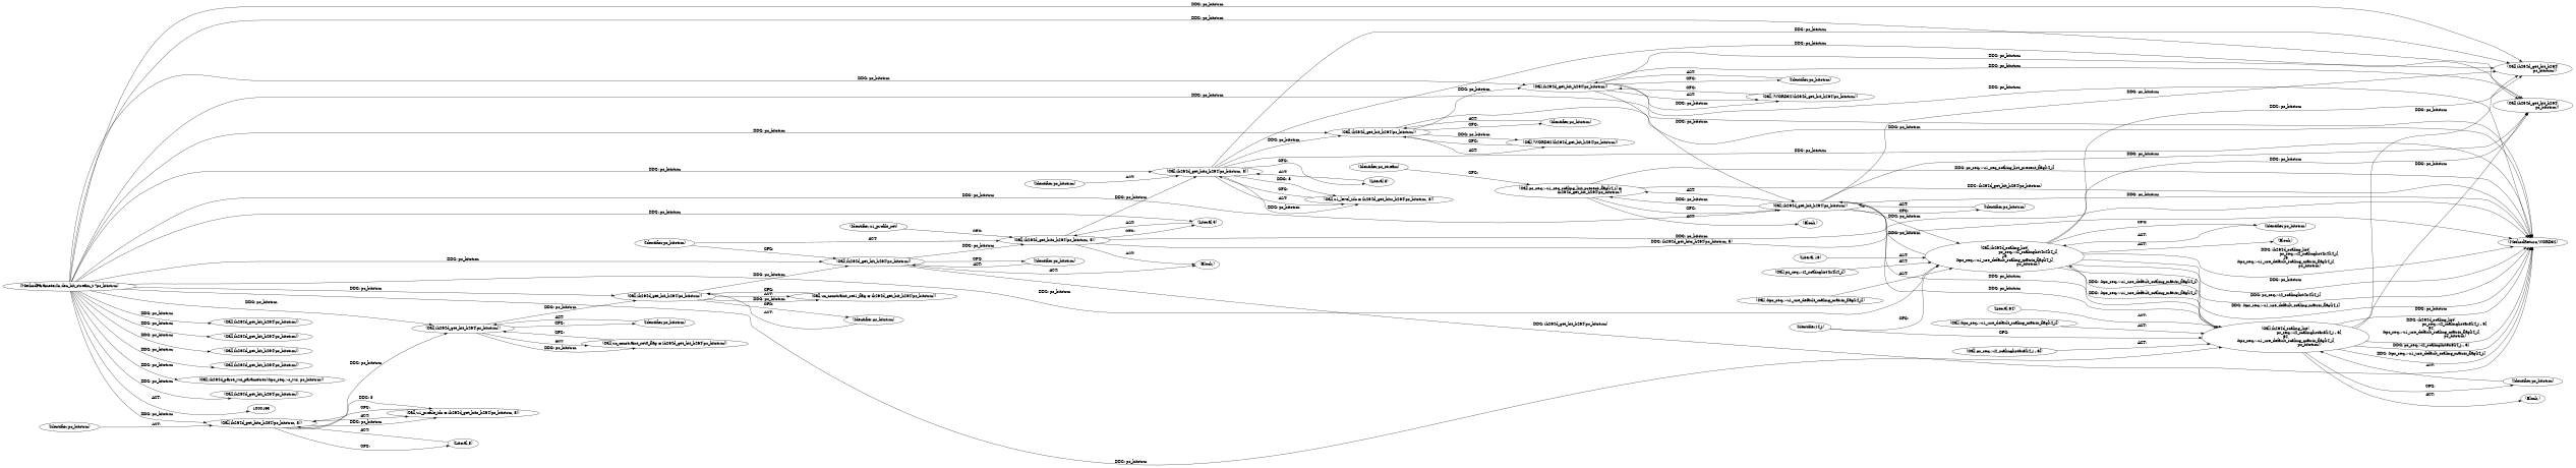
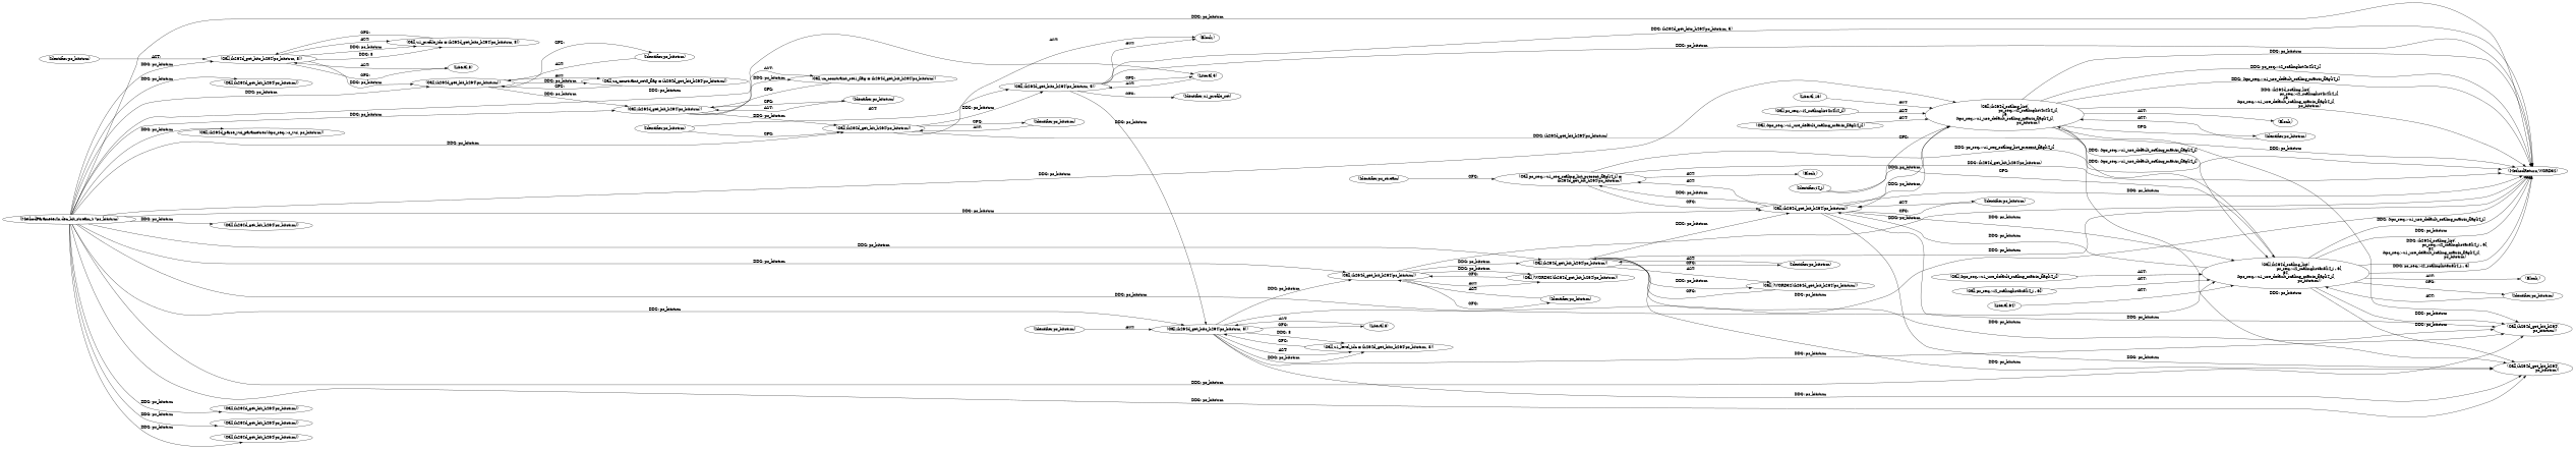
  digraph {
    rankdir=LR
    n1 [label="(Call,ps_seq->u1_seq_scaling_list_present_flag[i4_i] =\n                                ih264d_get_bit_h264(ps_bitstrm))"]
    n2 [label="(Call,ih264d_get_bit_h264(ps_bitstrm))"]
    n3 [label="(MethodReturn,WORD32)"]
    n4 [label="(Block,)"]
    n5 [label="(Call,ih264d_scaling_list(\n                                        ps_seq->i2_scalinglist4x4[i4_i],\n 16,\n &ps_seq->u1_use_default_scaling_matrix_flag[i4_i],\n                                        ps_bitstrm))"]
    n6 [label="(Call,ih264d_scaling_list(\n                                        ps_seq->i2_scalinglist8x8[i4_i - 6],\n 64,\n &ps_seq->u1_use_default_scaling_matrix_flag[i4_i],\n                                        ps_bitstrm))"]
    n7 [label="(Identifier,ps_bitstrm)"]
    n8 [label="(Call,ih264d_get_bit_h264(\n                        ps_bitstrm))"]
    n9 [label="(Call,ih264d_get_bit_h264(\n                    ps_bitstrm))"]
    n10 [label="(Identifier,ps_bitstrm)"]
    n11 [label="(Block,)"]
    n12 [label="(Identifier,ps_bitstrm)"]
    n13 [label="(Block,)"]
    n14 [label="(MethodParameterIn,dec_bit_stream_t *ps_bitstrm)"]
    n15 [label="(Call,ih264d_get_bit_h264(ps_bitstrm))"]
    n16 [label="(Call,ih264d_get_bit_h264(ps_bitstrm))"]
    n17 [label="(Call,ih264d_get_bits_h264(ps_bitstrm, 8))"]
    n18 [label="(Call,ih264d_get_bit_h264(ps_bitstrm))"]
    n19 [label="(Call,ih264d_get_bit_h264(ps_bitstrm))"]
    n20 [label="(Call,ih264d_get_bit_h264(ps_bitstrm))"]
    n21 [label="(Call,ih264d_get_bits_h264(ps_bitstrm, 8))"]
    n22 [label="(Call,ih264d_get_bit_h264(ps_bitstrm))"]
    n23 [label="(Call,ih264d_get_bit_h264(ps_bitstrm))"]
    n24 [label="(Call,ih264d_get_bit_h264(ps_bitstrm))"]
    n25 [label="(Call,ih264d_get_bit_h264(ps_bitstrm))"]
    n26 [label="(Call,ih264d_parse_vui_parametres(&ps_seq->s_vui, ps_bitstrm))"]
    n27 [label="(Call,ih264d_get_bit_h264(ps_bitstrm))"]
-   1000163
    n29 [label="(Literal,5)"]
    n30 [label="(Identifier,ps_bitstrm)"]
    n31 [label="(Call,(WORD32)ih264d_get_bit_h264(ps_bitstrm))"]
    n32 [label="(Call,(WORD32)ih264d_get_bit_h264(ps_bitstrm))"]
    n33 [label="(Identifier,ps_bitstrm)"]
    n34 [label="(Call,u1_level_idc = ih264d_get_bits_h264(ps_bitstrm, 8))"]
    n35 [label="(Literal,8)"]
    n36 [label="(Call,ih264d_get_bits_h264(ps_bitstrm, 5))"]
    n37 [label="(Block,)"]
    n38 [label="(Identifier,ps_bitstrm)"]
    n39 [label="(Call,uc_constraint_set1_flag = ih264d_get_bit_h264(ps_bitstrm))"]
    n40 [label="(Identifier,ps_bitstrm)"]
    n41 [label="(Identifier,ps_bitstrm)"]
    n42 [label="(Call,uc_constraint_set0_flag = ih264d_get_bit_h264(ps_bitstrm))"]
    n43 [label="(Literal,8)"]
    n44 [label="(Call,u1_profile_idc = ih264d_get_bits_h264(ps_bitstrm, 8))"]
    n45 [label="(Call,ps_seq->i2_scalinglist4x4[i4_i])"]
    n46 [label="(Call,&ps_seq->u1_use_default_scaling_matrix_flag[i4_i])"]
    n47 [label="(Identifier,ps_bitstrm)"]
    n48 [label="(Identifier,i4_i)"]
    n49 [label="(Call,&ps_seq->u1_use_default_scaling_matrix_flag[i4_i])"]
    n50 [label="(Literal,16)"]
    n51 [label="(Identifier,u1_profile_set)"]
    n52 [label="(Identifier,ps_bitstrm)"]
    n53 [label="(Call,ps_seq->i2_scalinglist8x8[i4_i - 6])"]
    n54 [label="(Literal,64)"]
    n55 [label="(Identifier,ps_stream)"]
    n56 [label="(Identifier,ps_bitstrm)"]
    n1 -> n2 [label="CFG: "]
    n1 -> n3 [label="DDG: ps_seq->u1_seq_scaling_list_present_flag[i4_i]"]
    n1 -> n3 [label="DDG: ih264d_get_bit_h264(ps_bitstrm)"]
    n1 -> n4 [label="AST: "]
    n2 -> n1 [label="AST: "]
    n2 -> n1 [label="DDG: ps_bitstrm"]
    n2 -> n3 [label="DDG: ps_bitstrm"]
    n2 -> n5 [label="DDG: ps_bitstrm"]
    n2 -> n6 [label="DDG: ps_bitstrm"]
    n2 -> n7 [label="CFG: "]
    n2 -> n8 [label="DDG: ps_bitstrm"]
    n2 -> n9 [label="DDG: ps_bitstrm"]
    n5 -> n2 [label="DDG: ps_bitstrm"]
    n5 -> n3 [label="DDG: &ps_seq->u1_use_default_scaling_matrix_flag[i4_i]"]
    n5 -> n3 [label="DDG: ih264d_scaling_list(\n                                        ps_seq->i2_scalinglist4x4[i4_i],\n 16,\n &ps_seq->u1_use_default_scaling_matrix_flag[i4_i],\n                                        ps_bitstrm)"]
    n5 -> n3 [label="DDG: ps_bitstrm"]
    n5 -> n3 [label="DDG: ps_seq->i2_scalinglist4x4[i4_i]"]
    n5 -> n6 [label="DDG: &ps_seq->u1_use_default_scaling_matrix_flag[i4_i]"]
    n5 -> n8 [label="DDG: ps_bitstrm"]
    n5 -> n9 [label="DDG: ps_bitstrm"]
    n5 -> n10 [label="CFG: "]
    n5 -> n11 [label="AST: "]
    n6 -> n2 [label="DDG: ps_bitstrm"]
    n6 -> n3 [label="DDG: ps_seq->i2_scalinglist8x8[i4_i - 6]"]
    n6 -> n3 [label="DDG: &ps_seq->u1_use_default_scaling_matrix_flag[i4_i]"]
    n6 -> n3 [label="DDG: ps_bitstrm"]
    n6 -> n3 [label="DDG: ih264d_scaling_list(\n                                        ps_seq->i2_scalinglist8x8[i4_i - 6],\n 64,\n &ps_seq->u1_use_default_scaling_matrix_flag[i4_i],\n                                        ps_bitstrm)"]
    n6 -> n5 [label="DDG: &ps_seq->u1_use_default_scaling_matrix_flag[i4_i]"]
    n6 -> n8 [label="DDG: ps_bitstrm"]
    n6 -> n9 [label="DDG: ps_bitstrm"]
    n6 -> n12 [label="CFG: "]
    n6 -> n13 [label="AST: "]
    n7 -> n2 [label="AST: "]
    n10 -> n5 [label="AST: "]
    n12 -> n6 [label="AST: "]
    n14 -> n2 [label="DDG: ps_bitstrm"]
    n14 -> n3 [label="DDG: ps_bitstrm"]
    n14 -> n5 [label="DDG: ps_bitstrm"]
    n14 -> n6 [label="DDG: ps_bitstrm"]
    n14 -> n8 [label="DDG: ps_bitstrm"]
    n14 -> n9 [label="DDG: ps_bitstrm"]
    n14 -> n15 [label="DDG: ps_bitstrm"]
    n14 -> n16 [label="DDG: ps_bitstrm"]
    n14 -> n17 [label="DDG: ps_bitstrm"]
    n14 -> n18 [label="DDG: ps_bitstrm"]
    n14 -> n19 [label="DDG: ps_bitstrm"]
    n14 -> n20 [label="DDG: ps_bitstrm"]
    n14 -> n21 [label="DDG: ps_bitstrm"]
    n14 -> n22 [label="DDG: ps_bitstrm"]
    n14 -> n23 [label="DDG: ps_bitstrm"]
    n14 -> n24 [label="DDG: ps_bitstrm"]
    n14 -> n25 [label="DDG: ps_bitstrm"]
    n14 -> n26 [label="DDG: ps_bitstrm"]
    n14 -> n27 [label="DDG: ps_bitstrm"]
-   n14 -> 1000163 [label="AST: "]
    n14 -> n29 [label="DDG: ps_bitstrm"]
    n15 -> n2 [label="DDG: ps_bitstrm"]
    n15 -> n3 [label="DDG: ps_bitstrm"]
    n15 -> n8 [label="DDG: ps_bitstrm"]
    n15 -> n9 [label="DDG: ps_bitstrm"]
    n15 -> n30 [label="CFG: "]
    n15 -> n31 [label="AST: "]
    n15 -> n31 [label="DDG: ps_bitstrm"]
    n16 -> n3 [label="DDG: ps_bitstrm"]
    n16 -> n15 [label="DDG: ps_bitstrm"]
    n16 -> n32 [label="AST: "]
    n16 -> n32 [label="DDG: ps_bitstrm"]
    n16 -> n33 [label="CFG: "]
    n17 -> n3 [label="DDG: ps_bitstrm"]
    n17 -> n8 [label="DDG: ps_bitstrm"]
    n17 -> n9 [label="DDG: ps_bitstrm"]
    n17 -> n16 [label="DDG: ps_bitstrm"]
    n17 -> n34 [label="AST: "]
    n17 -> n34 [label="DDG: ps_bitstrm"]
    n17 -> n34 [label="DDG: 8"]
    n17 -> n35 [label="CFG: "]
    n18 -> n3 [label="DDG: ih264d_get_bit_h264(ps_bitstrm)"]
    n18 -> n36 [label="DDG: ps_bitstrm"]
    n18 -> n37 [label="AST: "]
    n18 -> n38 [label="CFG: "]
    n19 -> n18 [label="DDG: ps_bitstrm"]
    n19 -> n39 [label="AST: "]
    n19 -> n39 [label="DDG: ps_bitstrm"]
    n19 -> n40 [label="CFG: "]
    n20 -> n19 [label="DDG: ps_bitstrm"]
    n20 -> n41 [label="CFG: "]
    n20 -> n42 [label="AST: "]
    n20 -> n42 [label="DDG: ps_bitstrm"]
    n21 -> n20 [label="DDG: ps_bitstrm"]
    n21 -> n43 [label="CFG: "]
    n21 -> n44 [label="AST: "]
    n21 -> n44 [label="DDG: ps_bitstrm"]
    n21 -> n44 [label="DDG: 8"]
    n29 -> n36 [label="AST: "]
    n30 -> n15 [label="AST: "]
    n31 -> n15 [label="CFG: "]
    n32 -> n16 [label="CFG: "]
    n33 -> n16 [label="AST: "]
    n34 -> n17 [label="CFG: "]
    n35 -> n17 [label="AST: "]
    n36 -> n3 [label="DDG: ps_bitstrm"]
    n36 -> n3 [label="DDG: ih264d_get_bits_h264(ps_bitstrm, 5)"]
    n36 -> n17 [label="DDG: ps_bitstrm"]
    n36 -> n29 [label="CFG: "]
    n36 -> n37 [label="AST: "]
    n38 -> n18 [label="AST: "]
    n39 -> n19 [label="CFG: "]
    n40 -> n19 [label="AST: "]
    n41 -> n20 [label="AST: "]
    n42 -> n20 [label="CFG: "]
    n43 -> n21 [label="AST: "]
    n44 -> n21 [label="CFG: "]
    n45 -> n5 [label="AST: "]
    n46 -> n5 [label="AST: "]
    n47 -> n17 [label="AST: "]
    n48 -> n5 [label="CFG: "]
    n48 -> n6 [label="CFG: "]
    n49 -> n6 [label="AST: "]
    n50 -> n5 [label="AST: "]
-   n51 -> n36 [label="CFG: "]
+   n36 -> n51 [label="CFG: "]
    n52 -> n21 [label="AST: "]
    n53 -> n6 [label="AST: "]
    n54 -> n6 [label="AST: "]
    n55 -> n1 [label="CFG: "]
    n56 -> n18 [label="CFG: "]
    n56 -> n36 [label="AST: "]
  }
